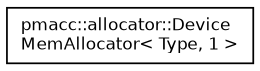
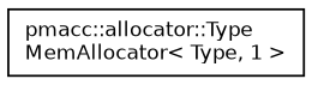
  digraph {
    rankdir=LR
-   n1 [color=black fillcolor=white fontname=Helvetica fontsize=10 height=0.2 label="pmacc::allocator::Device\lMemAllocator\< Type, 1 \>" shape=record style=filled width=0.4]
+   n1 [color=black fillcolor=white fontname=Helvetica fontsize=10 height=0.2 label="pmacc::allocator::Type\lMemAllocator\< Type, 1 \>" shape=record style=filled width=0.4]
  }
